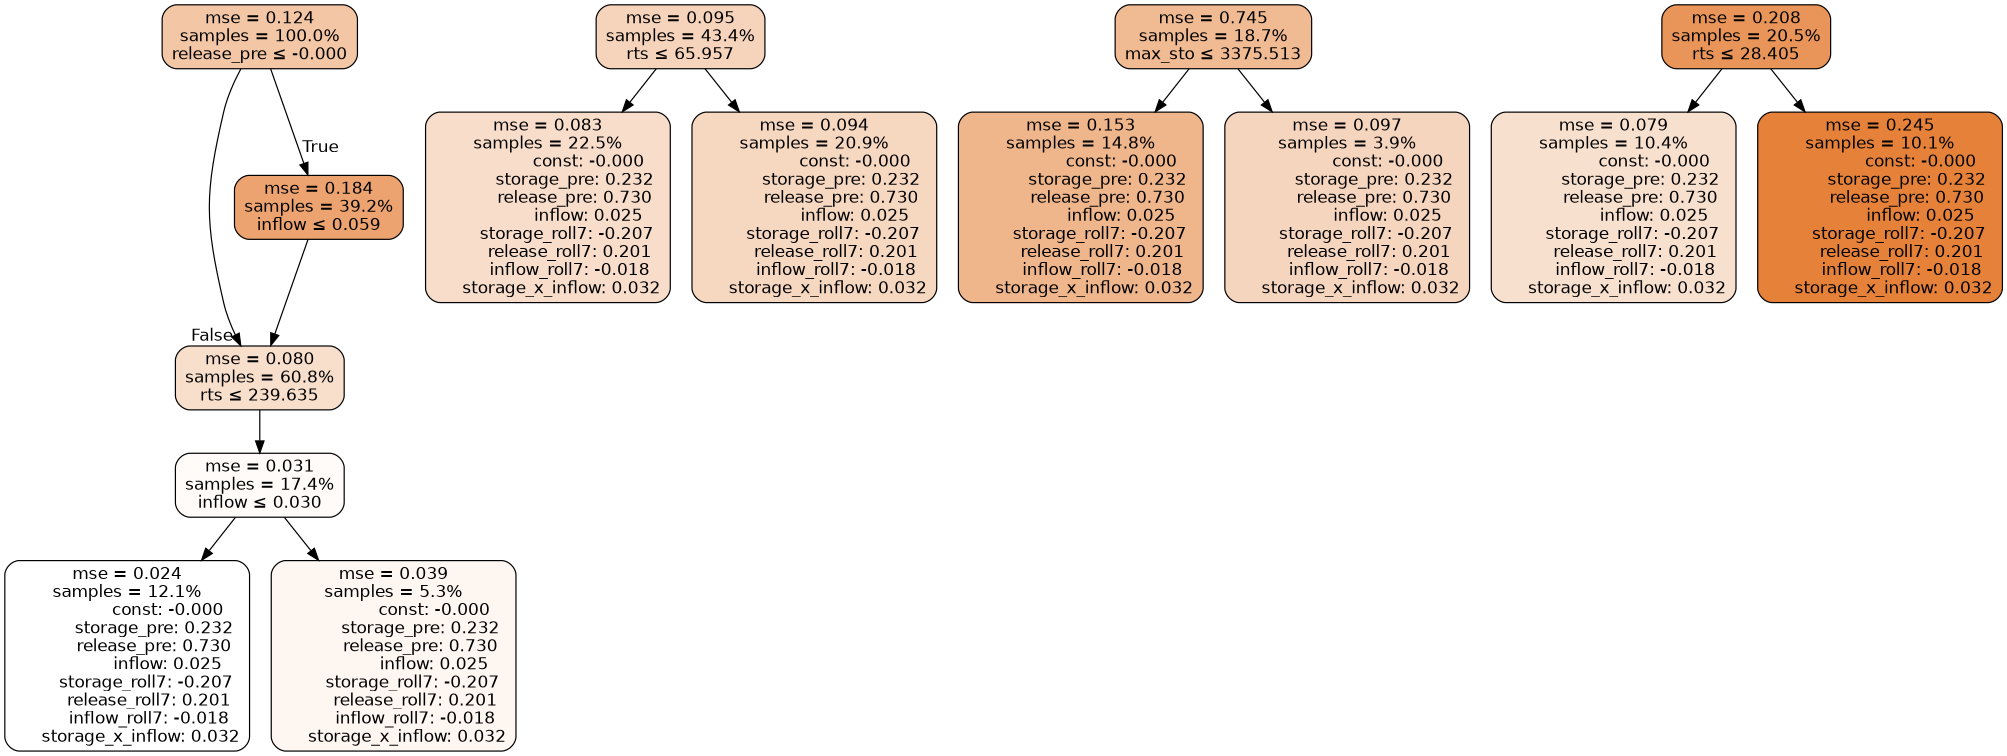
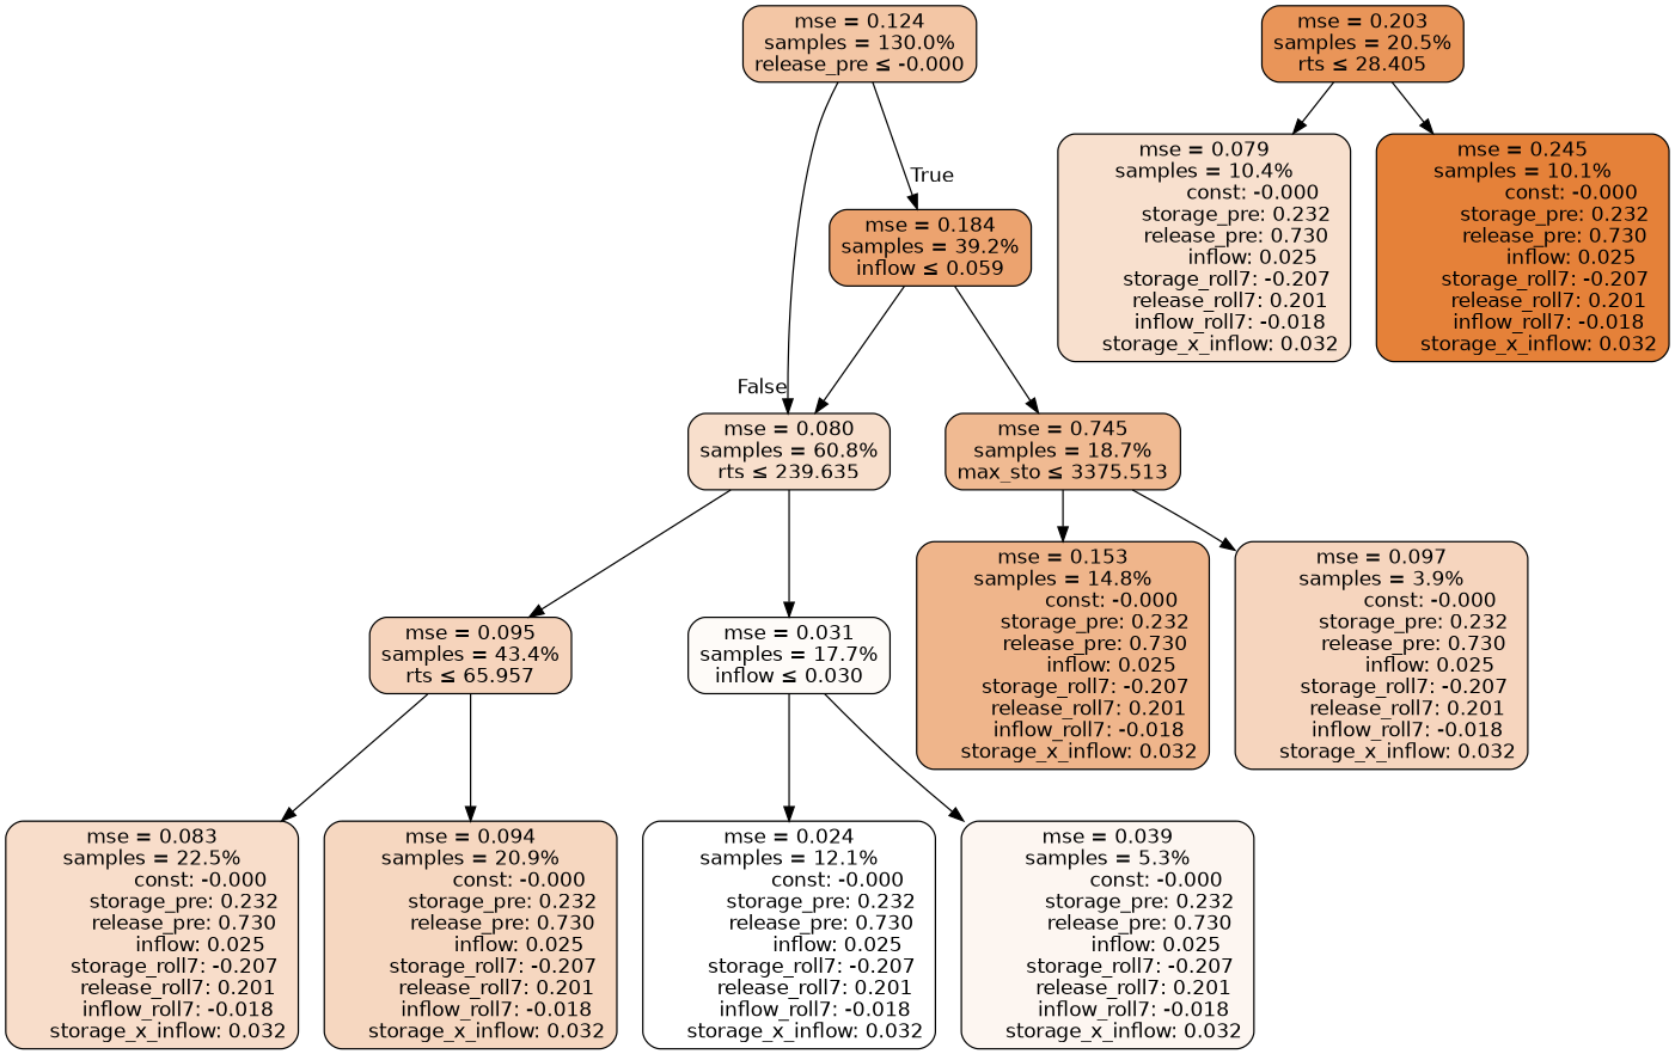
  digraph {
    node [color=black fontname=helvetica shape=rectangle style="filled, rounded"]
    edge [fontname=helvetica]
-   n1 [fillcolor="#f3c6a5" label="mse = 0.124\nsamples = 100.0%\nrelease_pre &le; -0.000"]
+   n1 [fillcolor="#f3c6a5" label="mse = 0.124\nsamples = 130.0%\nrelease_pre &le; -0.000"]
    n2 [fillcolor="#f8dfcc" label="mse = 0.080\nsamples = 60.8%\nrts &le; 239.635"]
    n3 [fillcolor="#eca36f" label="mse = 0.184\nsamples = 39.2%\ninflow &le; 0.059"]
    n4 [fillcolor="#f6d4bc" label="mse = 0.095\nsamples = 43.4%\nrts &le; 65.957"]
-   n5 [fillcolor="#fefbf8" label="mse = 0.031\nsamples = 17.4%\ninflow &le; 0.030"]
+   n5 [fillcolor="#fefbf8" label="mse = 0.031\nsamples = 17.7%\ninflow &le; 0.030"]
    n6 [fillcolor="#f0ba92" label="mse = 0.745\nsamples = 18.7%\nmax_sto &le; 3375.513"]
    n7 [fillcolor="#f8ddca" label="mse = 0.083\nsamples = 22.5%\n               const: -0.000\n          storage_pre: 0.232\n          release_pre: 0.730\n               inflow: 0.025\n       storage_roll7: -0.207\n        release_roll7: 0.201\n        inflow_roll7: -0.018\n     storage_x_inflow: 0.032"]
    n8 [fillcolor="#f6d7c0" label="mse = 0.094\nsamples = 20.9%\n               const: -0.000\n          storage_pre: 0.232\n          release_pre: 0.730\n               inflow: 0.025\n       storage_roll7: -0.207\n        release_roll7: 0.201\n        inflow_roll7: -0.018\n     storage_x_inflow: 0.032"]
    n9 [fillcolor="#ffffff" label="mse = 0.024\nsamples = 12.1%\n               const: -0.000\n          storage_pre: 0.232\n          release_pre: 0.730\n               inflow: 0.025\n       storage_roll7: -0.207\n        release_roll7: 0.201\n        inflow_roll7: -0.018\n     storage_x_inflow: 0.032"]
    n10 [fillcolor="#fdf6f1" label="mse = 0.039\nsamples = 5.3%\n               const: -0.000\n          storage_pre: 0.232\n          release_pre: 0.730\n               inflow: 0.025\n       storage_roll7: -0.207\n        release_roll7: 0.201\n        inflow_roll7: -0.018\n     storage_x_inflow: 0.032"]
    n11 [fillcolor="#efb58b" label="mse = 0.153\nsamples = 14.8%\n               const: -0.000\n          storage_pre: 0.232\n          release_pre: 0.730\n               inflow: 0.025\n       storage_roll7: -0.207\n        release_roll7: 0.201\n        inflow_roll7: -0.018\n     storage_x_inflow: 0.032"]
    n12 [fillcolor="#f6d5be" label="mse = 0.097\nsamples = 3.9%\n               const: -0.000\n          storage_pre: 0.232\n          release_pre: 0.730\n               inflow: 0.025\n       storage_roll7: -0.207\n        release_roll7: 0.201\n        inflow_roll7: -0.018\n     storage_x_inflow: 0.032"]
-   n13 [fillcolor="#e99559" label="mse = 0.208\nsamples = 20.5%\nrts &le; 28.405"]
+   n13 [fillcolor="#e99559" label="mse = 0.203\nsamples = 20.5%\nrts &le; 28.405"]
    n14 [fillcolor="#f8e0ce" label="mse = 0.079\nsamples = 10.4%\n               const: -0.000\n          storage_pre: 0.232\n          release_pre: 0.730\n               inflow: 0.025\n       storage_roll7: -0.207\n        release_roll7: 0.201\n        inflow_roll7: -0.018\n     storage_x_inflow: 0.032"]
    n15 [fillcolor="#e58139" label="mse = 0.245\nsamples = 10.1%\n               const: -0.000\n          storage_pre: 0.232\n          release_pre: 0.730\n               inflow: 0.025\n       storage_roll7: -0.207\n        release_roll7: 0.201\n        inflow_roll7: -0.018\n     storage_x_inflow: 0.032"]
    n1 -> n2 [headlabel=False labelangle=45 labeldistance=2.5]
    n1 -> n3 [headlabel=True labelangle=-45 labeldistance=2.5]
+   n2 -> n4
    n2 -> n5
    n3 -> n2
+   n3 -> n6
    n4 -> n7
    n4 -> n8
    n5 -> n9
    n5 -> n10
    n6 -> n11
    n6 -> n12
    n13 -> n14
    n13 -> n15
  }
